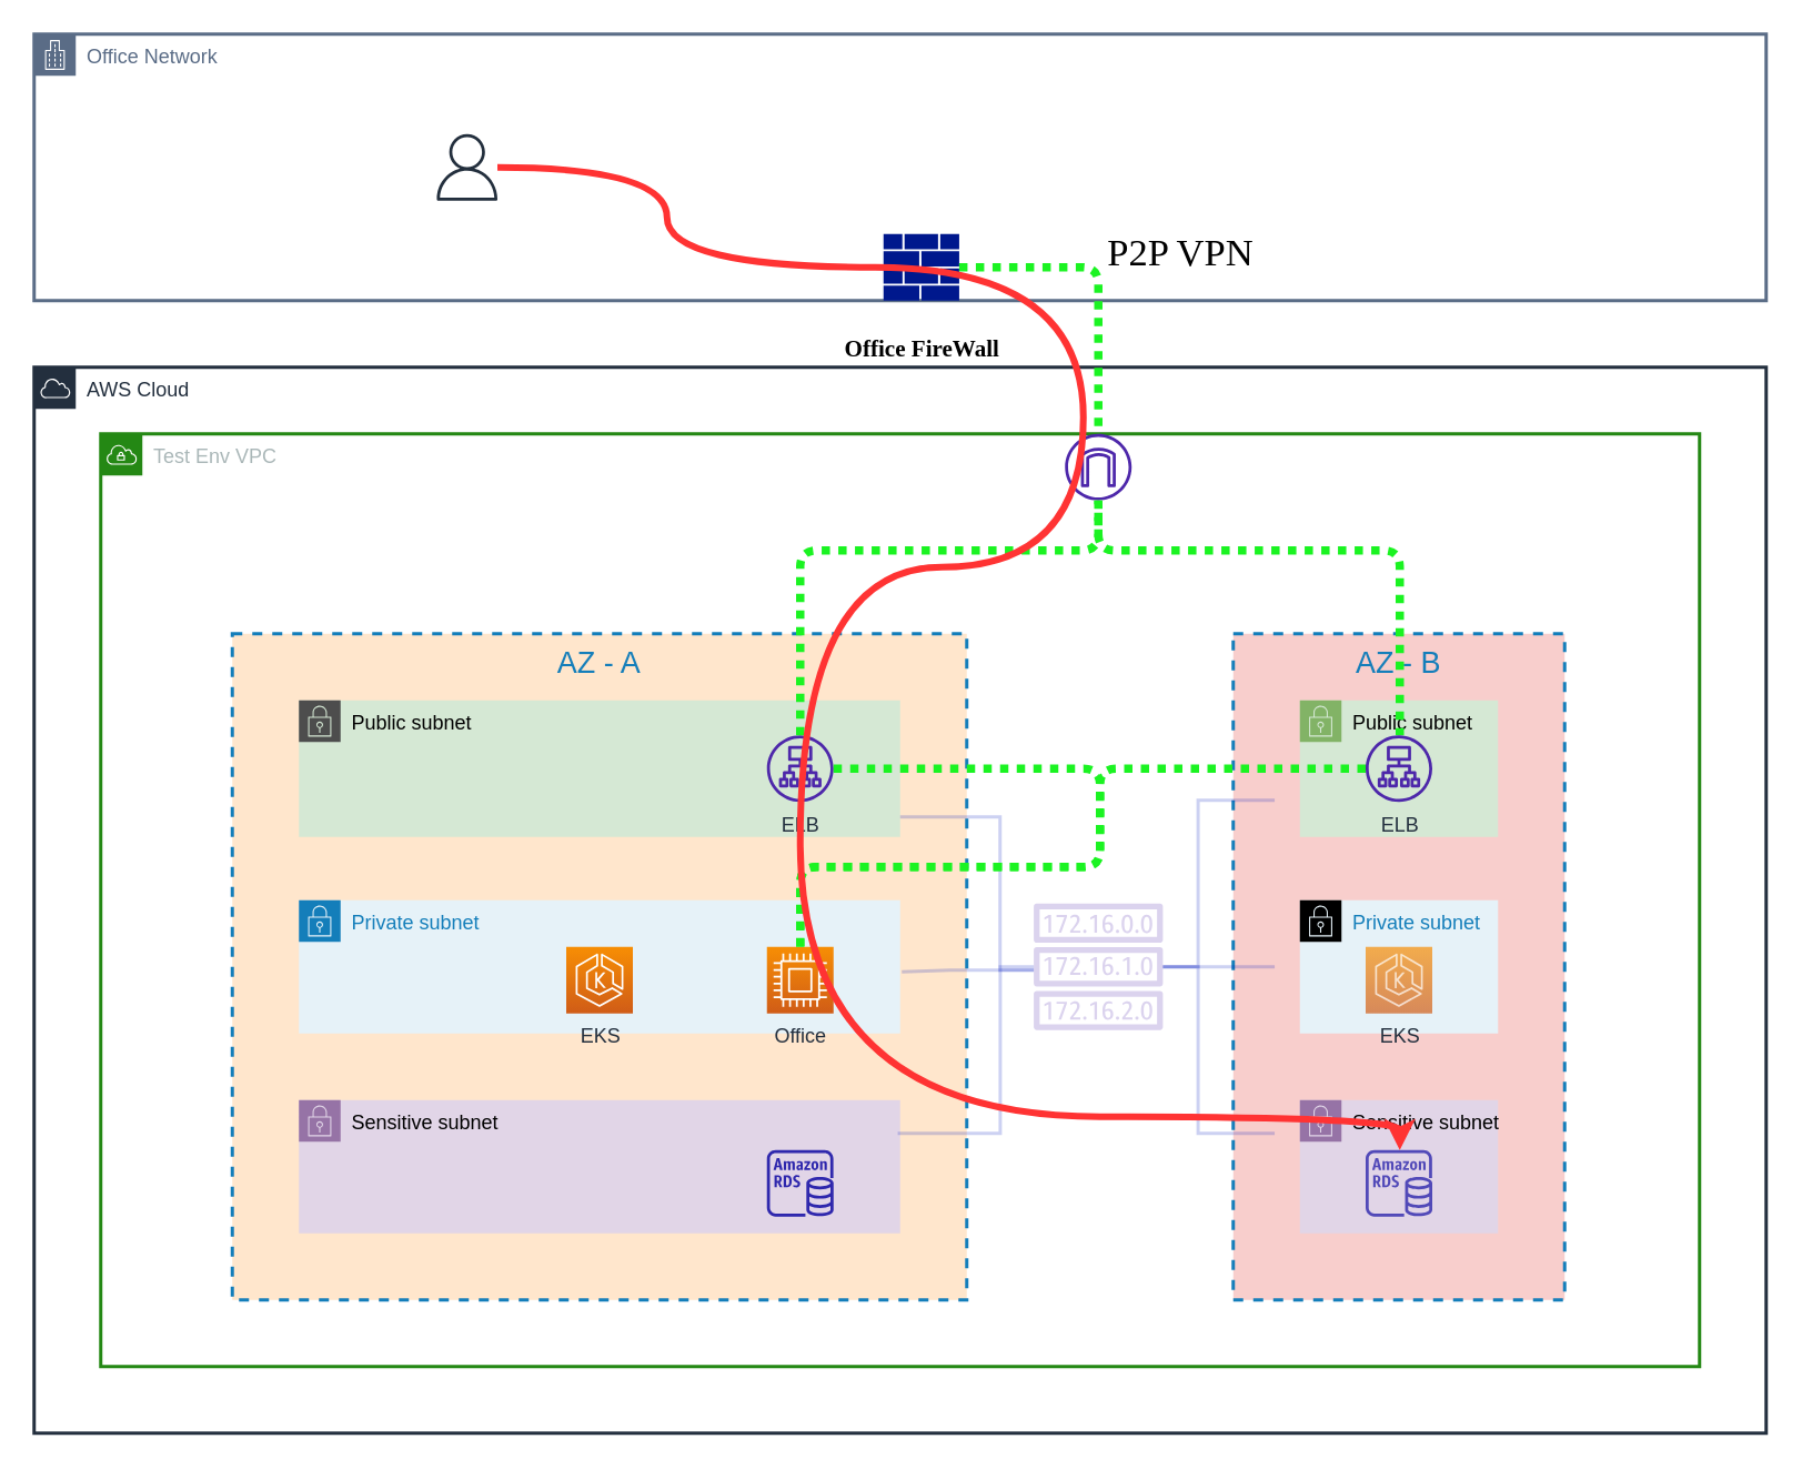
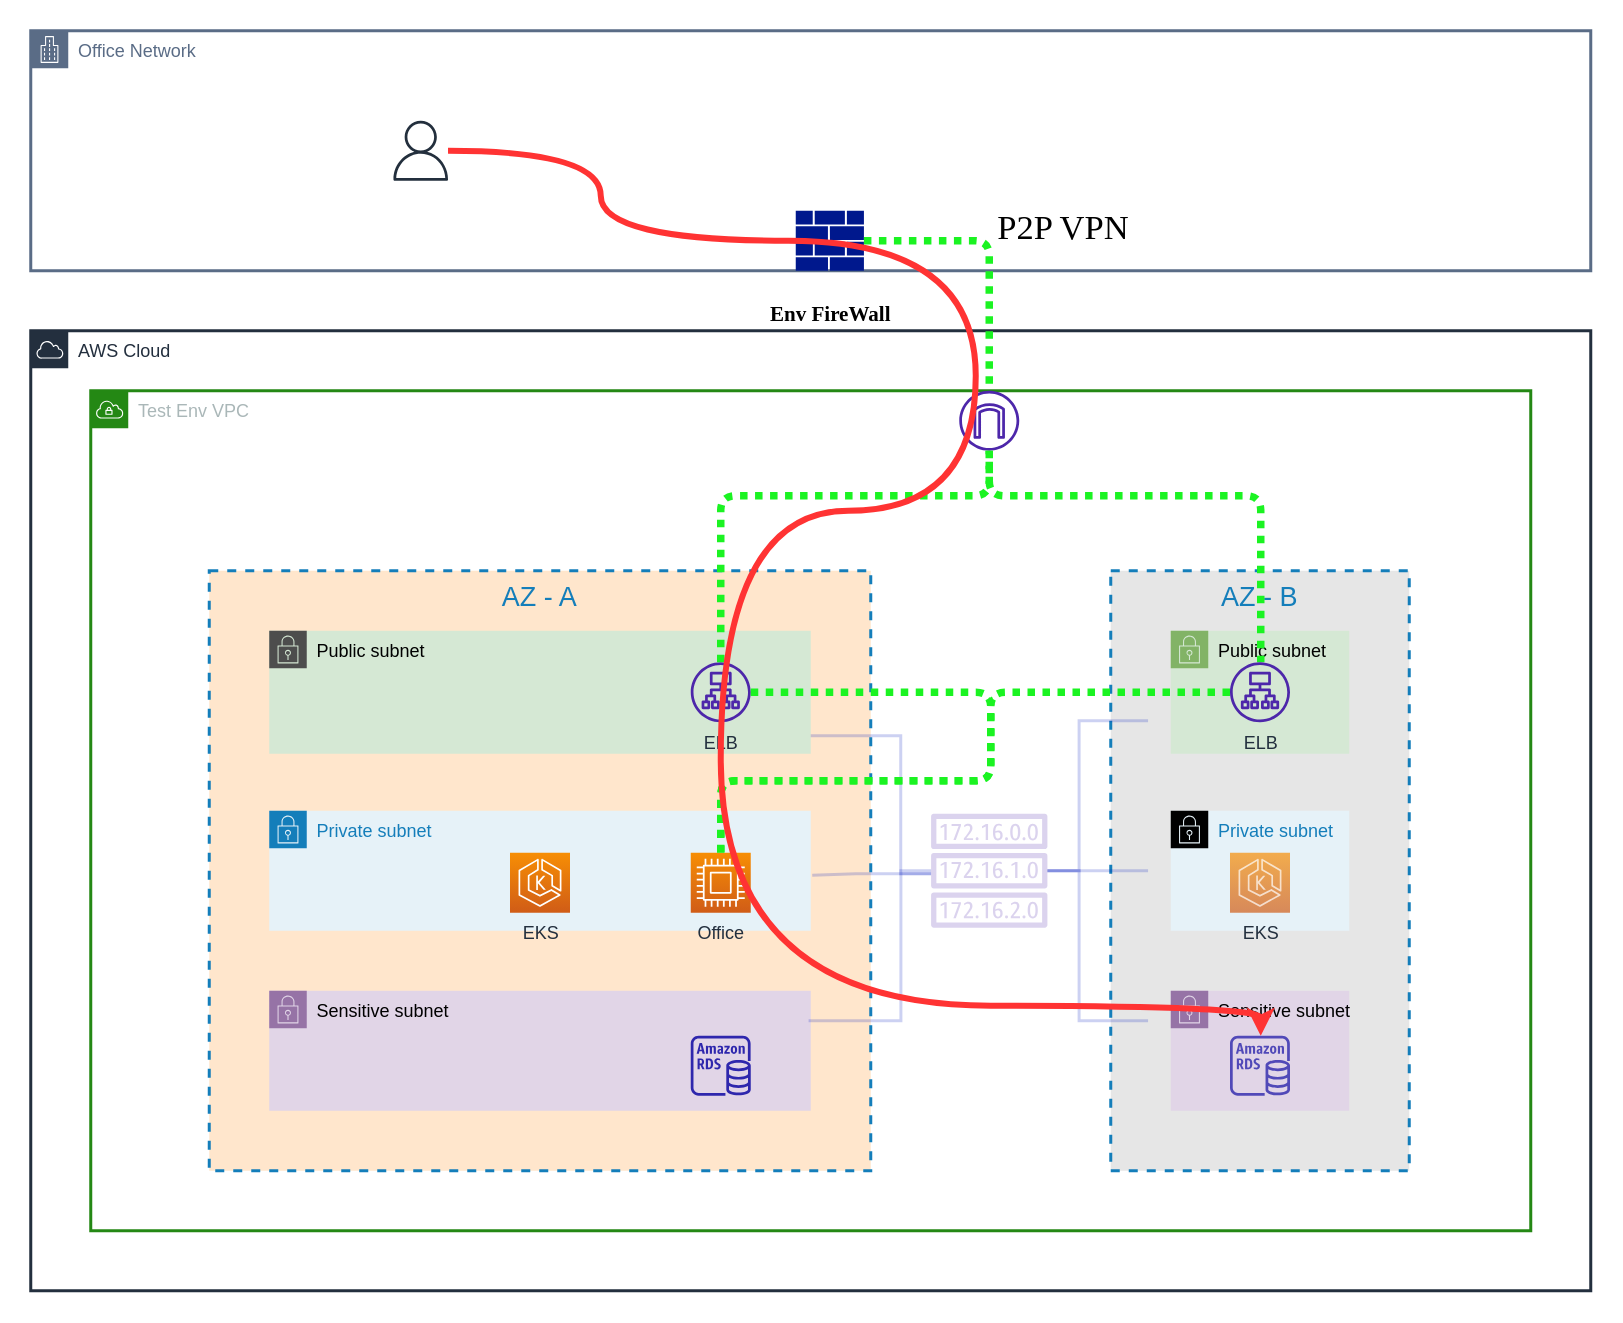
  <mxCell id="0" />
  <mxCell id="1" parent="0" />
  <mxCell id="2" value="Office Network" style="points=[[0,0],[0.25,0],[0.5,0],[0.75,0],[1,0],[1,0.25],[1,0.5],[1,0.75],[1,1],[0.75,1],[0.5,1],[0.25,1],[0,1],[0,0.75],[0,0.5],[0,0.25]];outlineConnect=0;gradientColor=none;html=1;whiteSpace=wrap;fontSize=12;fontStyle=0;container=1;pointerEvents=0;collapsible=0;recursiveResize=0;shape=mxgraph.aws4.group;grIcon=mxgraph.aws4.group_corporate_data_center;strokeColor=#5A6C86;fillColor=default;verticalAlign=top;align=left;spacingLeft=30;fontColor=#5A6C86;dashed=0;strokeWidth=2;" vertex="1" parent="1"><mxGeometry x="20" y="20" width="1040" height="160" as="geometry" /></mxCell>
- <mxCell id="3" value="&lt;h3&gt;Office FireWall&lt;/h3&gt;" style="sketch=0;aspect=fixed;pointerEvents=1;shadow=0;dashed=0;html=1;strokeColor=none;labelPosition=center;verticalLabelPosition=bottom;verticalAlign=top;align=center;fillColor=#00188D;shape=mxgraph.mscae.enterprise.firewall;fontFamily=Verdana;" vertex="1" parent="2"><mxGeometry x="510" y="120" width="45.45" height="40" as="geometry" /></mxCell>
+ <mxCell id="3" value="&lt;h3&gt;Env FireWall&lt;/h3&gt;" style="sketch=0;aspect=fixed;pointerEvents=1;shadow=0;dashed=0;html=1;strokeColor=none;labelPosition=center;verticalLabelPosition=bottom;verticalAlign=top;align=center;fillColor=#00188D;shape=mxgraph.mscae.enterprise.firewall;fontFamily=Verdana;" vertex="1" parent="2"><mxGeometry x="510" y="120" width="45.45" height="40" as="geometry" /></mxCell>
  <mxCell id="4" value="" style="sketch=0;outlineConnect=0;fontColor=#232F3E;gradientColor=none;fillColor=#232F3D;strokeColor=none;dashed=0;verticalLabelPosition=bottom;verticalAlign=top;align=center;html=1;fontSize=12;fontStyle=0;aspect=fixed;pointerEvents=1;shape=mxgraph.aws4.user;" vertex="1" parent="2"><mxGeometry x="240" y="60" width="40" height="40" as="geometry" /></mxCell>
  <mxCell id="5" value="AWS Cloud" style="points=[[0,0],[0.25,0],[0.5,0],[0.75,0],[1,0],[1,0.25],[1,0.5],[1,0.75],[1,1],[0.75,1],[0.5,1],[0.25,1],[0,1],[0,0.75],[0,0.5],[0,0.25]];outlineConnect=0;gradientColor=none;html=1;whiteSpace=wrap;fontSize=12;fontStyle=0;container=1;pointerEvents=0;collapsible=0;recursiveResize=0;shape=mxgraph.aws4.group;grIcon=mxgraph.aws4.group_aws_cloud;strokeColor=#232F3E;fillColor=default;verticalAlign=top;align=left;spacingLeft=30;fontColor=#232F3E;dashed=0;strokeWidth=2;" vertex="1" parent="1"><mxGeometry x="20" y="220" width="1040" height="640" as="geometry" /></mxCell>
  <mxCell id="6" value="Test Env VPC" style="points=[[0,0],[0.25,0],[0.5,0],[0.75,0],[1,0],[1,0.25],[1,0.5],[1,0.75],[1,1],[0.75,1],[0.5,1],[0.25,1],[0,1],[0,0.75],[0,0.5],[0,0.25]];outlineConnect=0;gradientColor=none;html=1;whiteSpace=wrap;fontSize=12;fontStyle=0;container=1;pointerEvents=0;collapsible=0;recursiveResize=0;shape=mxgraph.aws4.group;grIcon=mxgraph.aws4.group_vpc;strokeColor=#248814;fillColor=none;verticalAlign=top;align=left;spacingLeft=30;fontColor=#AAB7B8;dashed=0;strokeWidth=2;" vertex="1" parent="5"><mxGeometry x="40" y="40" width="960" height="560" as="geometry" /></mxCell>
- <mxCell id="7" value="AZ - B" style="fillColor=#f8cecc;strokeColor=#147EBA;dashed=1;verticalAlign=top;fontStyle=0;fontColor=#147EBA;strokeWidth=2;fontSize=18;" vertex="1" parent="6"><mxGeometry x="680" y="120" width="199" height="400" as="geometry" /></mxCell>
+ <mxCell id="7" value="AZ - B" style="fillColor=#E6E6E6;strokeColor=#147EBA;dashed=1;verticalAlign=top;fontStyle=0;fontColor=#147EBA;strokeWidth=2;fontSize=18;" vertex="1" parent="6"><mxGeometry x="680" y="120" width="199" height="400" as="geometry" /></mxCell>
  <mxCell id="8" value="AZ - A" style="fillColor=#ffe6cc;strokeColor=#147EBA;dashed=1;verticalAlign=top;fontStyle=0;fontColor=#147EBA;strokeWidth=2;fontSize=18;" vertex="1" parent="6"><mxGeometry x="79" y="120" width="441" height="400" as="geometry" /></mxCell>
  <mxCell id="9" value="Public subnet" style="points=[[0,0],[0.25,0],[0.5,0],[0.75,0],[1,0],[1,0.25],[1,0.5],[1,0.75],[1,1],[0.75,1],[0.5,1],[0.25,1],[0,1],[0,0.75],[0,0.5],[0,0.25]];outlineConnect=0;html=1;whiteSpace=wrap;fontSize=12;fontStyle=0;container=1;pointerEvents=0;collapsible=0;recursiveResize=0;shape=mxgraph.aws4.group;grIcon=mxgraph.aws4.group_security_group;grStroke=0;strokeColor=#4D4D4D;fillColor=#d5e8d4;verticalAlign=top;align=left;spacingLeft=30;dashed=0;strokeWidth=1;" vertex="1" parent="6"><mxGeometry x="119" y="160" width="361" height="82" as="geometry" /></mxCell>
  <mxCell id="10" value="ELB" style="sketch=0;outlineConnect=0;fontColor=#232F3E;gradientColor=none;fillColor=#4D27AA;strokeColor=none;dashed=0;verticalLabelPosition=bottom;verticalAlign=top;align=center;html=1;fontSize=12;fontStyle=0;aspect=fixed;pointerEvents=1;shape=mxgraph.aws4.application_load_balancer;" vertex="1" parent="9"><mxGeometry x="281" y="21" width="40" height="40" as="geometry" /></mxCell>
  <mxCell id="11" value="Private subnet" style="points=[[0,0],[0.25,0],[0.5,0],[0.75,0],[1,0],[1,0.25],[1,0.5],[1,0.75],[1,1],[0.75,1],[0.5,1],[0.25,1],[0,1],[0,0.75],[0,0.5],[0,0.25]];outlineConnect=0;gradientColor=none;html=1;whiteSpace=wrap;fontSize=12;fontStyle=0;container=1;pointerEvents=0;collapsible=0;recursiveResize=0;shape=mxgraph.aws4.group;grIcon=mxgraph.aws4.group_security_group;grStroke=0;strokeColor=#147EBA;fillColor=#E6F2F8;verticalAlign=top;align=left;spacingLeft=30;fontColor=#147EBA;dashed=0;" vertex="1" parent="6"><mxGeometry x="119" y="280" width="361" height="80" as="geometry" /></mxCell>
  <mxCell id="12" value="Office" style="sketch=0;points=[[0,0,0],[0.25,0,0],[0.5,0,0],[0.75,0,0],[1,0,0],[0,1,0],[0.25,1,0],[0.5,1,0],[0.75,1,0],[1,1,0],[0,0.25,0],[0,0.5,0],[0,0.75,0],[1,0.25,0],[1,0.5,0],[1,0.75,0]];outlineConnect=0;fontColor=#232F3E;gradientColor=#F78E04;gradientDirection=north;fillColor=#D05C17;strokeColor=#ffffff;dashed=0;verticalLabelPosition=bottom;verticalAlign=top;align=center;html=1;fontSize=12;fontStyle=0;aspect=fixed;shape=mxgraph.aws4.resourceIcon;resIcon=mxgraph.aws4.compute;" vertex="1" parent="11"><mxGeometry x="281" y="28" width="40" height="40" as="geometry" /></mxCell>
  <mxCell id="13" value="Sensitive subnet" style="points=[[0,0],[0.25,0],[0.5,0],[0.75,0],[1,0],[1,0.25],[1,0.5],[1,0.75],[1,1],[0.75,1],[0.5,1],[0.25,1],[0,1],[0,0.75],[0,0.5],[0,0.25]];outlineConnect=0;html=1;whiteSpace=wrap;fontSize=12;fontStyle=0;container=1;pointerEvents=0;collapsible=0;recursiveResize=0;shape=mxgraph.aws4.group;grIcon=mxgraph.aws4.group_security_group;grStroke=0;strokeColor=#9673a6;fillColor=#e1d5e7;verticalAlign=top;align=left;spacingLeft=30;dashed=0;" vertex="1" parent="6"><mxGeometry x="119" y="400" width="361" height="80" as="geometry" /></mxCell>
  <mxCell id="14" value="" style="sketch=0;outlineConnect=0;fontColor=#232F3E;gradientColor=none;fillColor=#2E27AD;strokeColor=none;dashed=0;verticalLabelPosition=bottom;verticalAlign=top;align=center;html=1;fontSize=12;fontStyle=0;aspect=fixed;pointerEvents=1;shape=mxgraph.aws4.rds_instance;" vertex="1" parent="13"><mxGeometry x="281" y="30" width="40" height="40" as="geometry" /></mxCell>
  <mxCell id="15" style="edgeStyle=orthogonalEdgeStyle;rounded=0;orthogonalLoop=1;jettySize=auto;html=1;strokeWidth=2;endArrow=none;endFill=0;fillColor=#0050ef;strokeColor=#001DBC;opacity=20;" edge="1" parent="6" source="21"><mxGeometry relative="1" as="geometry"><mxPoint x="480" y="230" as="targetPoint" /><Array as="points"><mxPoint x="540" y="322" /><mxPoint x="540" y="230" /></Array></mxGeometry></mxCell>
  <mxCell id="16" style="edgeStyle=orthogonalEdgeStyle;rounded=0;orthogonalLoop=1;jettySize=auto;html=1;endArrow=none;endFill=0;strokeWidth=2;strokeColor=#001DBC;fillColor=#0050ef;opacity=20;" edge="1" parent="6" source="21"><mxGeometry relative="1" as="geometry"><mxPoint x="481" y="323" as="targetPoint" /><Array as="points"><mxPoint x="510" y="322" /><mxPoint x="510" y="322" /></Array></mxGeometry></mxCell>
  <mxCell id="17" style="edgeStyle=orthogonalEdgeStyle;rounded=0;orthogonalLoop=1;jettySize=auto;html=1;entryX=0.906;entryY=0.75;entryDx=0;entryDy=0;entryPerimeter=0;endArrow=none;endFill=0;strokeWidth=2;strokeColor=#001DBC;fillColor=#0050ef;opacity=20;" edge="1" parent="6" source="21" target="8"><mxGeometry relative="1" as="geometry" /></mxCell>
  <mxCell id="18" style="edgeStyle=orthogonalEdgeStyle;rounded=0;orthogonalLoop=1;jettySize=auto;html=1;entryX=0.125;entryY=0.25;entryDx=0;entryDy=0;entryPerimeter=0;endArrow=none;endFill=0;strokeWidth=2;strokeColor=#001DBC;fillColor=#0050ef;opacity=20;" edge="1" parent="6" source="21" target="7"><mxGeometry relative="1" as="geometry" /></mxCell>
  <mxCell id="19" style="edgeStyle=orthogonalEdgeStyle;rounded=0;orthogonalLoop=1;jettySize=auto;html=1;entryX=0.125;entryY=0.5;entryDx=0;entryDy=0;entryPerimeter=0;endArrow=none;endFill=0;strokeWidth=2;strokeColor=#001DBC;fillColor=#0050ef;opacity=20;" edge="1" parent="6" source="21" target="7"><mxGeometry relative="1" as="geometry" /></mxCell>
  <mxCell id="20" style="edgeStyle=orthogonalEdgeStyle;rounded=0;orthogonalLoop=1;jettySize=auto;html=1;entryX=0.125;entryY=0.75;entryDx=0;entryDy=0;entryPerimeter=0;endArrow=none;endFill=0;strokeWidth=2;strokeColor=#001DBC;fillColor=#0050ef;opacity=20;" edge="1" parent="6" source="21" target="7"><mxGeometry relative="1" as="geometry" /></mxCell>
  <mxCell id="21" value="" style="sketch=0;outlineConnect=0;fontColor=#232F3E;gradientColor=none;fillColor=#4D27AA;strokeColor=none;dashed=0;verticalLabelPosition=bottom;verticalAlign=top;align=center;html=1;fontSize=12;fontStyle=0;aspect=fixed;pointerEvents=1;shape=mxgraph.aws4.route_table;opacity=20;" vertex="1" parent="6"><mxGeometry x="560" y="282" width="78" height="76" as="geometry" /></mxCell>
  <mxCell id="22" value="" style="sketch=0;outlineConnect=0;fontColor=#232F3E;gradientColor=none;fillColor=#4D27AA;strokeColor=none;dashed=0;verticalLabelPosition=bottom;verticalAlign=top;align=center;html=1;fontSize=12;fontStyle=0;aspect=fixed;pointerEvents=1;shape=mxgraph.aws4.internet_gateway;" vertex="1" parent="6"><mxGeometry x="579" width="40" height="40" as="geometry" /></mxCell>
  <mxCell id="23" value="Public subnet" style="points=[[0,0],[0.25,0],[0.5,0],[0.75,0],[1,0],[1,0.25],[1,0.5],[1,0.75],[1,1],[0.75,1],[0.5,1],[0.25,1],[0,1],[0,0.75],[0,0.5],[0,0.25]];outlineConnect=0;html=1;whiteSpace=wrap;fontSize=12;fontStyle=0;container=1;pointerEvents=0;collapsible=0;recursiveResize=0;shape=mxgraph.aws4.group;grIcon=mxgraph.aws4.group_security_group;grStroke=0;strokeColor=#82b366;fillColor=#d5e8d4;verticalAlign=top;align=left;spacingLeft=30;dashed=0;" vertex="1" parent="6"><mxGeometry x="720" y="160" width="119" height="82" as="geometry" /></mxCell>
  <mxCell id="24" value="Private subnet" style="points=[[0,0],[0.25,0],[0.5,0],[0.75,0],[1,0],[1,0.25],[1,0.5],[1,0.75],[1,1],[0.75,1],[0.5,1],[0.25,1],[0,1],[0,0.75],[0,0.5],[0,0.25]];outlineConnect=0;gradientColor=none;html=1;whiteSpace=wrap;fontSize=12;fontStyle=0;container=1;pointerEvents=0;collapsible=0;recursiveResize=0;shape=mxgraph.aws4.group;grIcon=mxgraph.aws4.group_security_group;grStroke=0;strokeColor=#000000;fillColor=#E6F2F8;verticalAlign=top;align=left;spacingLeft=30;fontColor=#147EBA;dashed=0;" vertex="1" parent="6"><mxGeometry x="720" y="280" width="119" height="80" as="geometry" /></mxCell>
  <mxCell id="25" value="Sensitive&amp;nbsp;subnet" style="points=[[0,0],[0.25,0],[0.5,0],[0.75,0],[1,0],[1,0.25],[1,0.5],[1,0.75],[1,1],[0.75,1],[0.5,1],[0.25,1],[0,1],[0,0.75],[0,0.5],[0,0.25]];outlineConnect=0;html=1;whiteSpace=wrap;fontSize=12;fontStyle=0;container=1;pointerEvents=0;collapsible=0;recursiveResize=0;shape=mxgraph.aws4.group;grIcon=mxgraph.aws4.group_security_group;grStroke=0;strokeColor=#9673a6;fillColor=#e1d5e7;verticalAlign=top;align=left;spacingLeft=30;dashed=0;" vertex="1" parent="6"><mxGeometry x="720" y="400" width="119" height="80" as="geometry" /></mxCell>
  <mxCell id="26" value="" style="sketch=0;outlineConnect=0;fontColor=#232F3E;gradientColor=none;fillColor=#2E27AD;strokeColor=none;dashed=0;verticalLabelPosition=bottom;verticalAlign=top;align=center;html=1;fontSize=12;fontStyle=0;aspect=fixed;pointerEvents=1;shape=mxgraph.aws4.rds_instance;opacity=80;" vertex="1" parent="25"><mxGeometry x="39.5" y="30" width="40" height="40" as="geometry" /></mxCell>
  <mxCell id="27" style="edgeStyle=orthogonalEdgeStyle;rounded=1;orthogonalLoop=1;jettySize=auto;html=1;strokeWidth=5;startArrow=none;startFill=0;endArrow=none;endFill=0;strokeColor=#1BF322;dashed=1;fillColor=#008a00;dashPattern=1 1;" edge="1" parent="6" source="10" target="22"><mxGeometry relative="1" as="geometry"><Array as="points"><mxPoint x="420" y="70" /><mxPoint x="599" y="70" /></Array></mxGeometry></mxCell>
  <mxCell id="28" style="edgeStyle=orthogonalEdgeStyle;rounded=1;orthogonalLoop=1;jettySize=auto;html=1;startArrow=none;startFill=0;endArrow=none;endFill=0;strokeWidth=5;strokeColor=#1BF322;dashed=1;fillColor=#008a00;dashPattern=1 1;" edge="1" parent="6" source="10" target="12"><mxGeometry relative="1" as="geometry"><Array as="points"><mxPoint x="600" y="201" /><mxPoint x="600" y="260" /><mxPoint x="420" y="260" /></Array></mxGeometry></mxCell>
  <mxCell id="29" value="EKS" style="sketch=0;points=[[0,0,0],[0.25,0,0],[0.5,0,0],[0.75,0,0],[1,0,0],[0,1,0],[0.25,1,0],[0.5,1,0],[0.75,1,0],[1,1,0],[0,0.25,0],[0,0.5,0],[0,0.75,0],[1,0.25,0],[1,0.5,0],[1,0.75,0]];outlineConnect=0;fontColor=#232F3E;gradientColor=#F78E04;gradientDirection=north;fillColor=#D05C17;strokeColor=#ffffff;dashed=0;verticalLabelPosition=bottom;verticalAlign=top;align=center;html=1;fontSize=12;fontStyle=0;aspect=fixed;shape=mxgraph.aws4.resourceIcon;resIcon=mxgraph.aws4.eks;" vertex="1" parent="6"><mxGeometry x="279.5" y="308" width="40" height="40" as="geometry" /></mxCell>
  <mxCell id="30" style="edgeStyle=orthogonalEdgeStyle;rounded=1;orthogonalLoop=1;jettySize=auto;html=1;startArrow=none;startFill=0;endArrow=none;endFill=0;strokeWidth=5;strokeColor=#1BF322;dashed=1;fillColor=#008a00;dashPattern=1 1;" edge="1" parent="6" source="22" target="32"><mxGeometry relative="1" as="geometry"><Array as="points"><mxPoint x="599" y="70" /><mxPoint x="780" y="70" /></Array></mxGeometry></mxCell>
  <mxCell id="31" style="edgeStyle=orthogonalEdgeStyle;rounded=1;orthogonalLoop=1;jettySize=auto;html=1;startArrow=none;startFill=0;endArrow=none;endFill=0;strokeWidth=5;entryX=0.5;entryY=0;entryDx=0;entryDy=0;entryPerimeter=0;strokeColor=#1BF322;dashed=1;fillColor=#008a00;dashPattern=1 1;" edge="1" parent="6" source="32" target="12"><mxGeometry relative="1" as="geometry"><Array as="points"><mxPoint x="600" y="201" /><mxPoint x="600" y="260" /><mxPoint x="420" y="260" /></Array><mxPoint x="420" y="300" as="targetPoint" /></mxGeometry></mxCell>
  <mxCell id="32" value="ELB" style="sketch=0;outlineConnect=0;fontColor=#232F3E;gradientColor=none;fillColor=#4D27AA;strokeColor=none;dashed=0;verticalLabelPosition=bottom;verticalAlign=top;align=center;html=1;fontSize=12;fontStyle=0;aspect=fixed;pointerEvents=1;shape=mxgraph.aws4.application_load_balancer;" vertex="1" parent="6"><mxGeometry x="759.5" y="181" width="40" height="40" as="geometry" /></mxCell>
  <mxCell id="33" value="EKS" style="sketch=0;points=[[0,0,0],[0.25,0,0],[0.5,0,0],[0.75,0,0],[1,0,0],[0,1,0],[0.25,1,0],[0.5,1,0],[0.75,1,0],[1,1,0],[0,0.25,0],[0,0.5,0],[0,0.75,0],[1,0.25,0],[1,0.5,0],[1,0.75,0]];outlineConnect=0;fontColor=#232F3E;gradientColor=#F78E04;gradientDirection=north;fillColor=#D05C17;strokeColor=#ffffff;dashed=0;verticalLabelPosition=bottom;verticalAlign=top;align=center;html=1;fontSize=12;fontStyle=0;aspect=fixed;shape=mxgraph.aws4.resourceIcon;resIcon=mxgraph.aws4.eks;opacity=70;" vertex="1" parent="6"><mxGeometry x="759.5" y="308" width="40" height="40" as="geometry" /></mxCell>
  <mxCell id="34" style="edgeStyle=orthogonalEdgeStyle;rounded=1;orthogonalLoop=1;jettySize=auto;html=1;startArrow=none;startFill=0;endFill=0;strokeWidth=5;dashed=1;fillColor=#008a00;strokeColor=#1BF322;endArrow=none;dashPattern=1 1;" edge="1" parent="1" source="3" target="22"><mxGeometry relative="1" as="geometry" /></mxCell>
  <mxCell id="35" value="P2P VPN&amp;nbsp;" style="edgeLabel;html=1;align=center;verticalAlign=middle;resizable=0;points=[];fontFamily=Verdana;fontSize=23;" vertex="1" connectable="0" parent="34"><mxGeometry x="-0.358" y="1" relative="1" as="geometry"><mxPoint x="76" y="-9" as="offset" /></mxGeometry></mxCell>
  <mxCell id="36" style="edgeStyle=orthogonalEdgeStyle;rounded=1;orthogonalLoop=1;jettySize=auto;html=1;startArrow=none;startFill=0;endArrow=classic;endFill=1;strokeWidth=4;curved=1;fillColor=#e51400;strokeColor=#FF3333;" edge="1" parent="1" source="4" target="26"><mxGeometry relative="1" as="geometry"><mxPoint x="410" y="110" as="targetPoint" /><Array as="points"><mxPoint x="400" y="100" /><mxPoint x="400" y="160" /><mxPoint x="650" y="160" /><mxPoint x="650" y="340" /><mxPoint x="480" y="340" /><mxPoint x="480" y="670" /><mxPoint x="840" y="670" /></Array></mxGeometry></mxCell>
